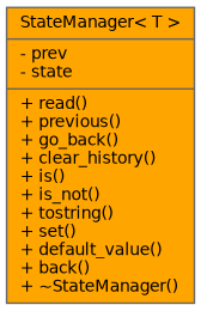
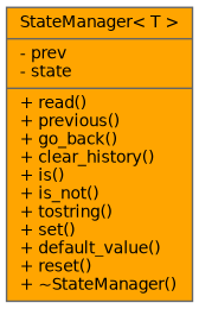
  digraph {
    fontname="DejaVu Sans"
-   n1 [color=gray40 fillcolor=orange fontcolor=black fontname="DejaVu Sans" fontsize=10 height=0.2 label="{StateManager\< T \>\n|- prev\l- state\l|+ read()\l+ previous()\l+ go_back()\l+ clear_history()\l+ is()\l+ is_not()\l+ tostring()\l+ set()\l+ default_value()\l+ back()\l+ ~StateManager()\l}" shape=record style=filled width=0.4]
+   n1 [color=gray40 fillcolor=orange fontcolor=black fontname="DejaVu Sans" fontsize=10 height=0.2 label="{StateManager\< T \>\n|- prev\l- state\l|+ read()\l+ previous()\l+ go_back()\l+ clear_history()\l+ is()\l+ is_not()\l+ tostring()\l+ set()\l+ default_value()\l+ reset()\l+ ~StateManager()\l}" shape=record style=filled width=0.4]
  }
